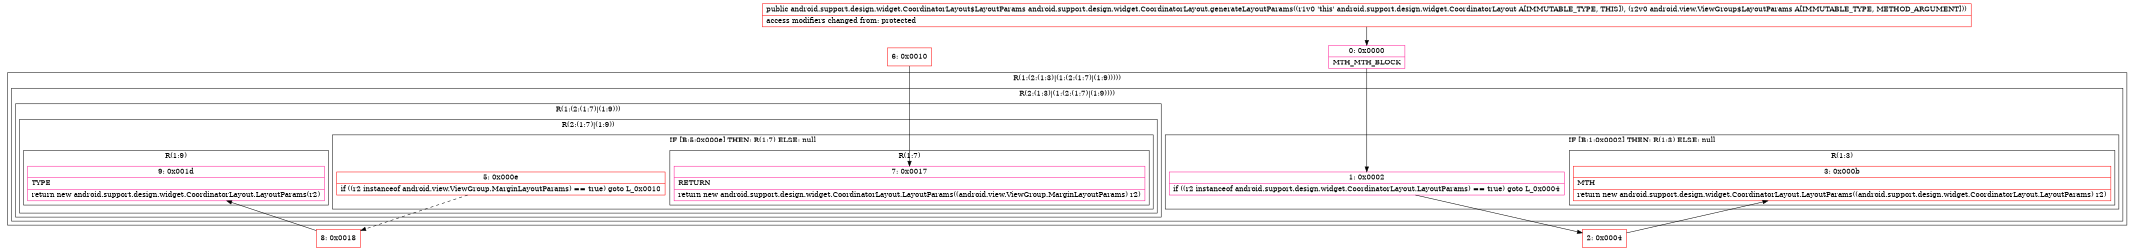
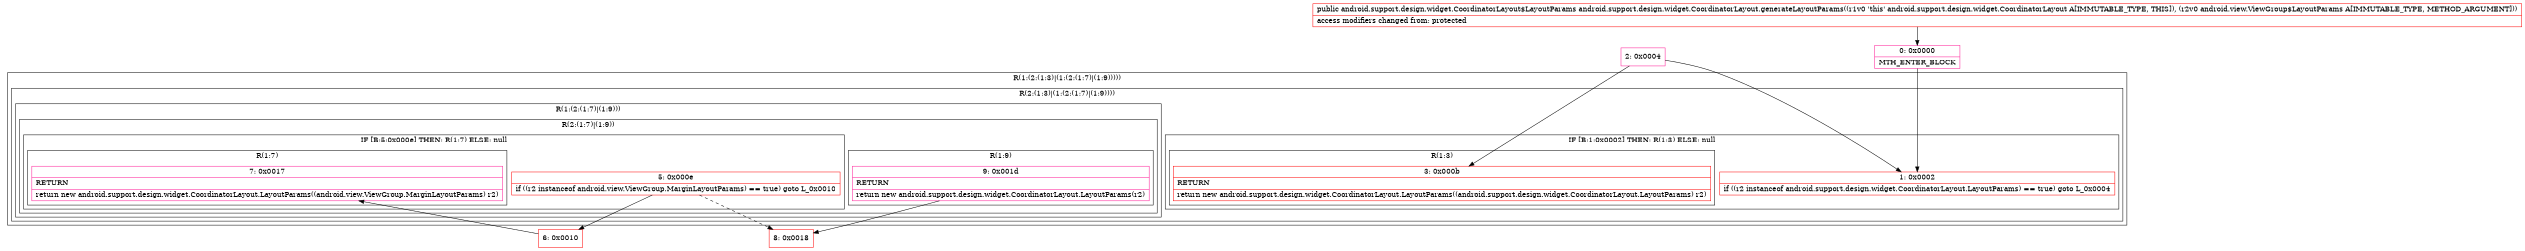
  digraph {
    node [color=red shape=record]
-   n1 [label="{3\:\ 0x000b|MTH\l|return new android.support.design.widget.CoordinatorLayout.LayoutParams((android.support.design.widget.CoordinatorLayout.LayoutParams) r2)\l}"]
-   n2 [color=deeppink label="{1\:\ 0x0002|if ((r2 instanceof android.support.design.widget.CoordinatorLayout.LayoutParams) == true) goto L_0x0004\l}"]
+   n1 [label="{3\:\ 0x000b|RETURN\l|return new android.support.design.widget.CoordinatorLayout.LayoutParams((android.support.design.widget.CoordinatorLayout.LayoutParams) r2)\l}"]
+   n2 [label="{1\:\ 0x0002|if ((r2 instanceof android.support.design.widget.CoordinatorLayout.LayoutParams) == true) goto L_0x0004\l}"]
    n3 [color=deeppink label="{7\:\ 0x0017|RETURN\l|return new android.support.design.widget.CoordinatorLayout.LayoutParams((android.view.ViewGroup.MarginLayoutParams) r2)\l}"]
    n4 [label="{5\:\ 0x000e|if ((r2 instanceof android.view.ViewGroup.MarginLayoutParams) == true) goto L_0x0010\l}"]
-   n5 [color=deeppink label="{9\:\ 0x001d|TYPE\l|return new android.support.design.widget.CoordinatorLayout.LayoutParams(r2)\l}"]
-   n6 [label="{2\:\ 0x0004}"]
+   n5 [color=deeppink label="{9\:\ 0x001d|RETURN\l|return new android.support.design.widget.CoordinatorLayout.LayoutParams(r2)\l}"]
+   n6 [color=deeppink label="{2\:\ 0x0004}"]
    n7 [label="{6\:\ 0x0010}"]
    n8 [label="{8\:\ 0x0018}"]
-   n9 [color=deeppink label="{0\:\ 0x0000|MTH_MTH_BLOCK\l}"]
+   n9 [color=deeppink label="{0\:\ 0x0000|MTH_ENTER_BLOCK\l}"]
    n10 [label="{public android.support.design.widget.CoordinatorLayout$LayoutParams android.support.design.widget.CoordinatorLayout.generateLayoutParams((r1v0 'this' android.support.design.widget.CoordinatorLayout A[IMMUTABLE_TYPE, THIS]), (r2v0 android.view.ViewGroup$LayoutParams A[IMMUTABLE_TYPE, METHOD_ARGUMENT]))  | access modifiers changed from: protected\l}"]
    subgraph cluster_1 {
      label="R(1:(2:(1:3)|(1:(2:(1:7)|(1:9)))))"
      subgraph cluster_2 {
        label="R(2:(1:3)|(1:(2:(1:7)|(1:9))))"
        subgraph cluster_3 {
          label="IF [B:1:0x0002] THEN: R(1:3) ELSE: null"
          n2
          subgraph cluster_4 {
            label="R(1:3)"
            n1
          }
        }
        subgraph cluster_5 {
          label="R(1:(2:(1:7)|(1:9)))"
          subgraph cluster_6 {
            label="R(2:(1:7)|(1:9))"
            subgraph cluster_7 {
              label="IF [B:5:0x000e] THEN: R(1:7) ELSE: null"
              n4
              subgraph cluster_8 {
                label="R(1:7)"
                n3
              }
            }
            subgraph cluster_9 {
              label="R(1:9)"
              n5
            }
          }
        }
      }
    }
-   n2 -> n6
+   n6 -> n2
+   n4 -> n7
    n4 -> n8 [style=dashed]
    n6 -> n1
    n7 -> n3
-   n8 -> n5
+   n5 -> n8
    n9 -> n2
    n10 -> n9
  }
